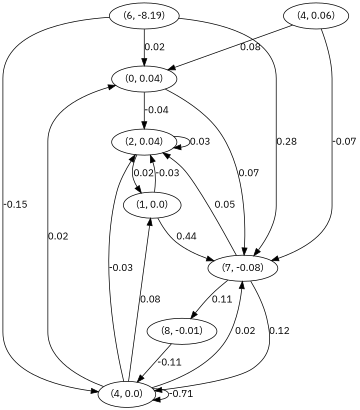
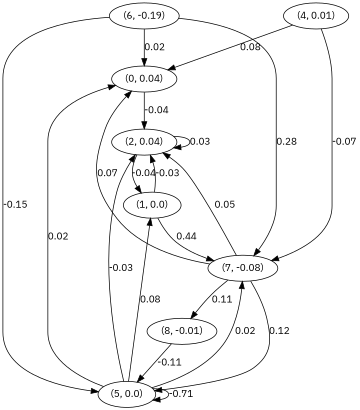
  digraph {
    fontname="IBM Plex Sans"
    node [fontname="IBM Plex Sans"]
    edge [fontname="IBM Plex Sans"]
    n1 [label="(0, 0.04)"]
    n2 [label="(2, 0.04)"]
    n3 [label="(1, 0.0)"]
    n4 [label="(7, -0.08)"]
-   n5 [label="(4, 0.0)"]
+   n5 [label="(5, 0.0)"]
    n6 [label="(8, -0.01)"]
-   n7 [label="(4, 0.06)"]
-   n8 [label="(6, -8.19)"]
+   n7 [label="(4, 0.01)"]
+   n8 [label="(6, -0.19)"]
    n1 -> n2 [label=-0.04]
    n2 -> n2 [label=0.03]
-   n2 -> n3 [label=0.02]
+   n2 -> n3 [label=-0.04]
    n3 -> n2 [label=-0.03]
    n3 -> n4 [label=0.44]
-   n1 -> n4 [label=0.07]
+   n4 -> n1 [label=0.07]
    n4 -> n2 [label=0.05]
    n4 -> n5 [label=0.12]
    n4 -> n6 [label=0.11]
    n5 -> n1 [label=0.02]
    n5 -> n2 [label=-0.03]
    n5 -> n3 [label=0.08]
    n5 -> n4 [label=0.02]
    n5 -> n5 [label=-0.71]
    n6 -> n5 [label=-0.11]
    n7 -> n1 [label=0.08]
    n7 -> n4 [label=-0.07]
    n8 -> n1 [label=0.02]
    n8 -> n4 [label=0.28]
    n8 -> n5 [label=-0.15]
  }
